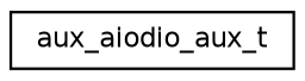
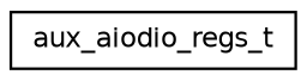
  digraph {
    rankdir=LR
-   n1 [color=black fillcolor=white fontname=Helvetica fontsize=10 height=0.2 label=aux_aiodio_aux_t shape=record style=filled width=0.4]
+   n1 [color=black fillcolor=white fontname=Helvetica fontsize=10 height=0.2 label=aux_aiodio_regs_t shape=record style=filled width=0.4]
  }
